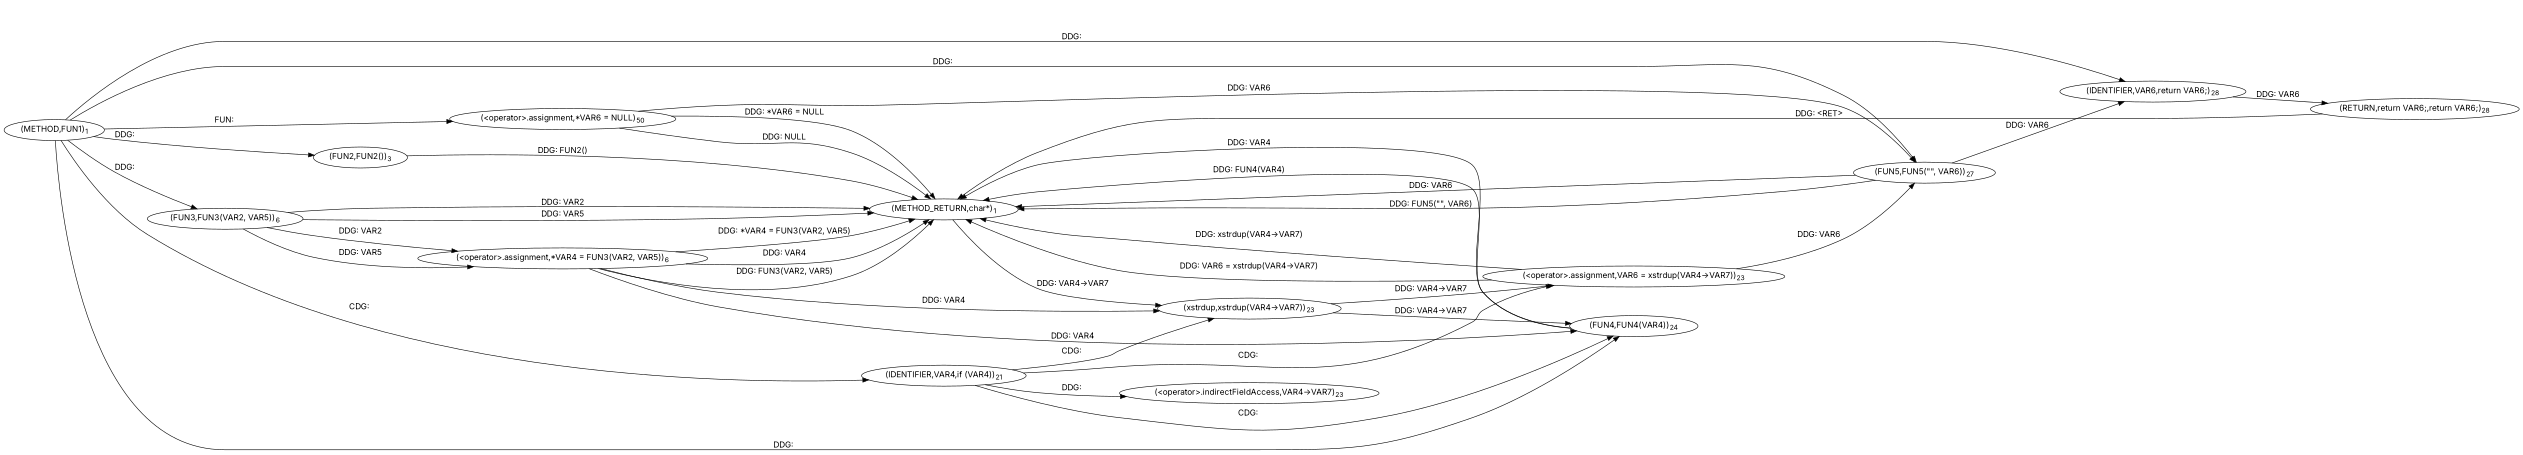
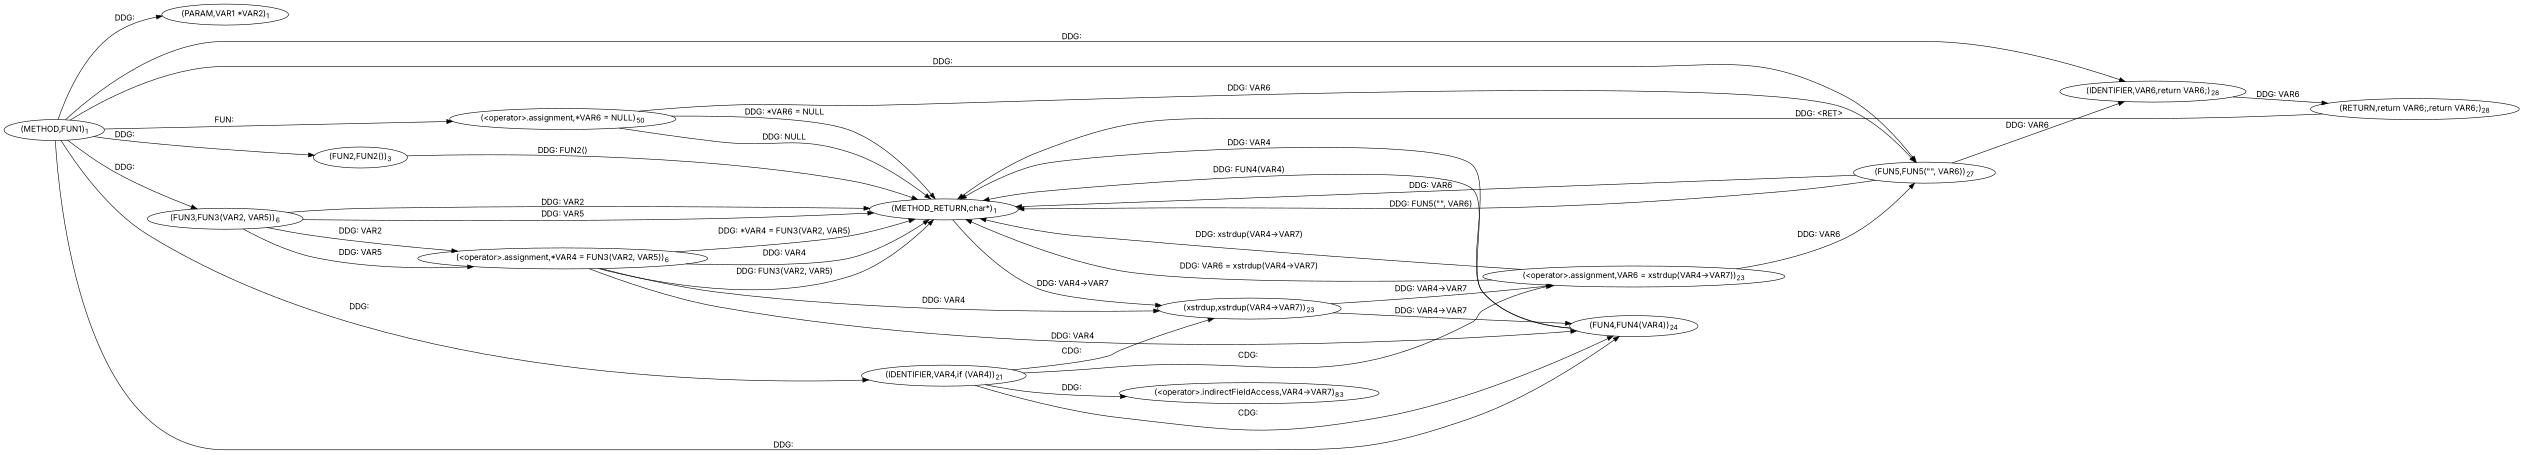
  digraph {
    fontname=Inter
    rankdir=LR
    node [fontname=Inter]
    edge [fontname=Inter]
    n1 [label=<(METHOD,FUN1)<SUB>1</SUB>>]
+   n2 [label=<(PARAM,VAR1 *VAR2)<SUB>1</SUB>>]
    n3 [label=<(FUN2,FUN2())<SUB>3</SUB>>]
    n4 [label=<(&lt;operator&gt;.assignment,*VAR6 = NULL)<SUB>50</SUB>>]
    n5 [label=<(FUN5,FUN5(&quot;&quot;, VAR6))<SUB>27</SUB>>]
    n6 [label=<(IDENTIFIER,VAR4,if (VAR4))<SUB>21</SUB>>]
    n7 [label=<(IDENTIFIER,VAR6,return VAR6;)<SUB>28</SUB>>]
    n8 [label=<(FUN3,FUN3(VAR2, VAR5))<SUB>6</SUB>>]
    n9 [label=<(FUN4,FUN4(VAR4))<SUB>24</SUB>>]
    n10 [label=<(METHOD_RETURN,char*)<SUB>1</SUB>>]
    n11 [label=<(xstrdup,xstrdup(VAR4-&gt;VAR7))<SUB>23</SUB>>]
    n12 [label=<(&lt;operator&gt;.assignment,VAR6 = xstrdup(VAR4-&gt;VAR7))<SUB>23</SUB>>]
-   n13 [label=<(&lt;operator&gt;.indirectFieldAccess,VAR4-&gt;VAR7)<SUB>23</SUB>>]
+   n13 [label=<(&lt;operator&gt;.indirectFieldAccess,VAR4-&gt;VAR7)<SUB>83</SUB>>]
    n14 [label=<(RETURN,return VAR6;,return VAR6;)<SUB>28</SUB>>]
    n15 [label=<(&lt;operator&gt;.assignment,*VAR4 = FUN3(VAR2, VAR5))<SUB>6</SUB>>]
+   n1 -> n2 [label="DDG: "]
    n1 -> n3 [label="DDG: "]
    n1 -> n4 [label="FUN: "]
    n1 -> n5 [label="DDG: "]
-   n1 -> n6 [label="CDG: "]
+   n1 -> n6 [label="DDG: "]
    n1 -> n7 [label="DDG: "]
    n1 -> n8 [label="DDG: "]
    n1 -> n9 [label="DDG: "]
    n3 -> n10 [label="DDG: FUN2()"]
    n4 -> n5 [label="DDG: VAR6"]
    n4 -> n10 [label="DDG: *VAR6 = NULL"]
    n4 -> n10 [label="DDG: NULL"]
    n5 -> n7 [label="DDG: VAR6"]
    n5 -> n10 [label="DDG: VAR6"]
    n5 -> n10 [label="DDG: FUN5(&quot;&quot;, VAR6)"]
    n6 -> n9 [label="CDG: "]
    n6 -> n11 [label="CDG: "]
    n6 -> n12 [label="CDG: "]
    n6 -> n13 [label="DDG: "]
    n7 -> n14 [label="DDG: VAR6"]
    n8 -> n10 [label="DDG: VAR2"]
    n8 -> n10 [label="DDG: VAR5"]
    n8 -> n15 [label="DDG: VAR2"]
    n8 -> n15 [label="DDG: VAR5"]
    n9 -> n10 [label="DDG: VAR4"]
    n9 -> n10 [label="DDG: FUN4(VAR4)"]
    n10 -> n11 [label="DDG: VAR4-&gt;VAR7"]
    n11 -> n9 [label="DDG: VAR4-&gt;VAR7"]
    n11 -> n12 [label="DDG: VAR4-&gt;VAR7"]
    n12 -> n5 [label="DDG: VAR6"]
    n12 -> n10 [label="DDG: xstrdup(VAR4-&gt;VAR7)"]
    n12 -> n10 [label="DDG: VAR6 = xstrdup(VAR4-&gt;VAR7)"]
    n14 -> n10 [label="DDG: &lt;RET&gt;"]
    n15 -> n9 [label="DDG: VAR4"]
    n15 -> n10 [label="DDG: VAR4"]
    n15 -> n10 [label="DDG: FUN3(VAR2, VAR5)"]
    n15 -> n10 [label="DDG: *VAR4 = FUN3(VAR2, VAR5)"]
    n15 -> n11 [label="DDG: VAR4"]
  }
